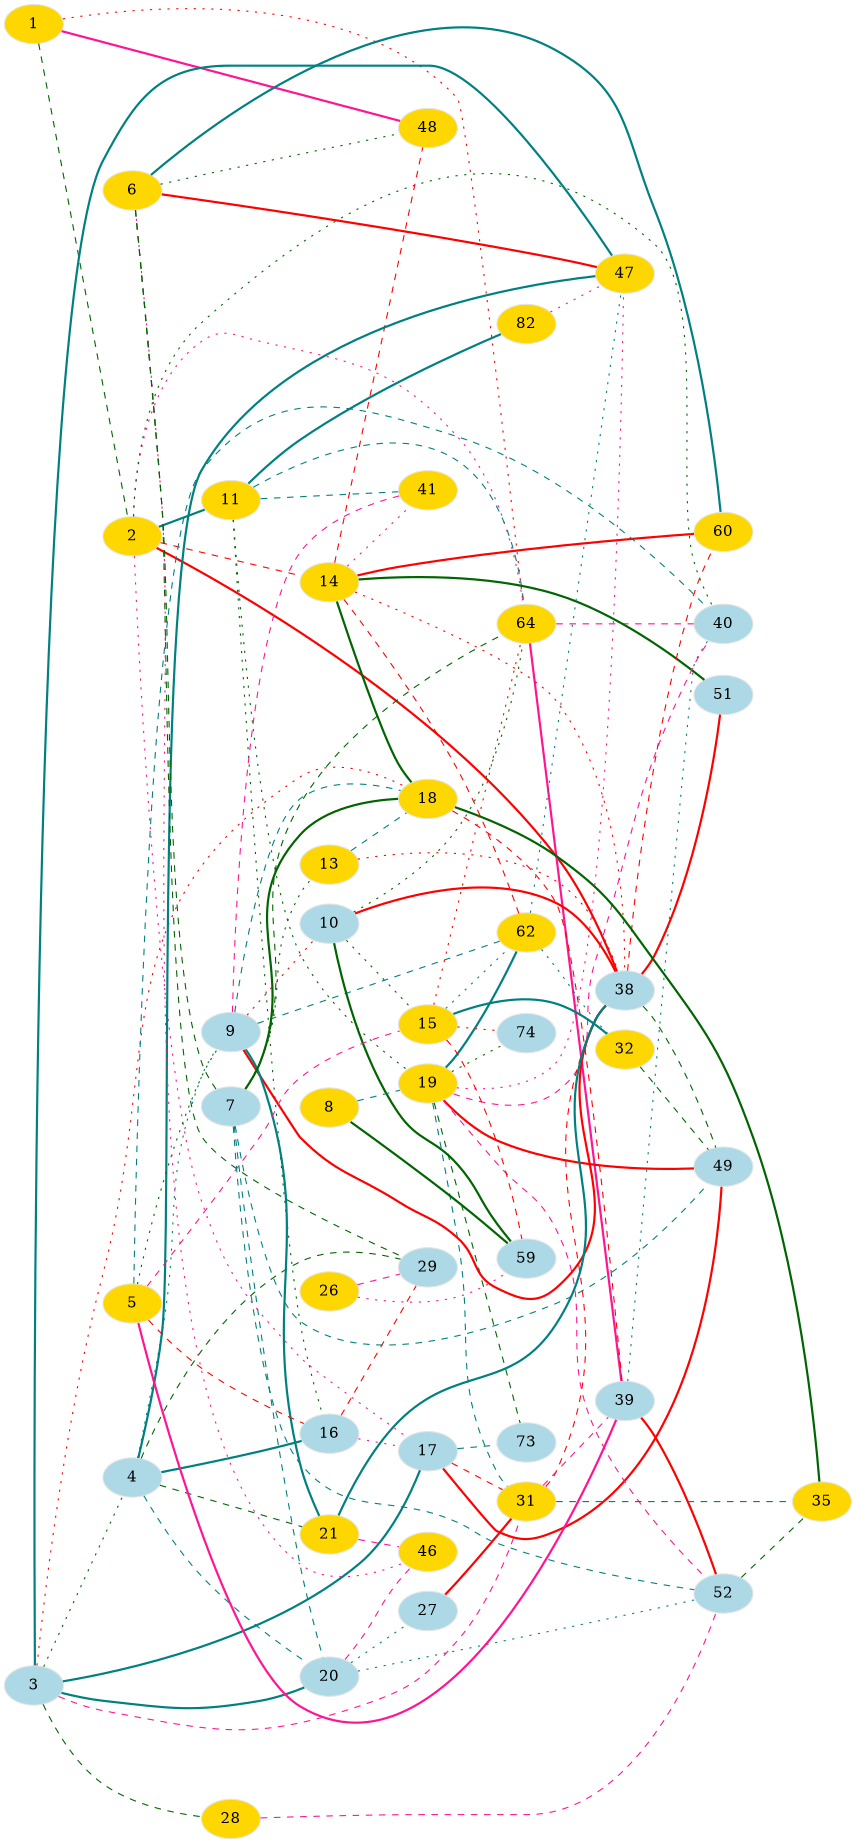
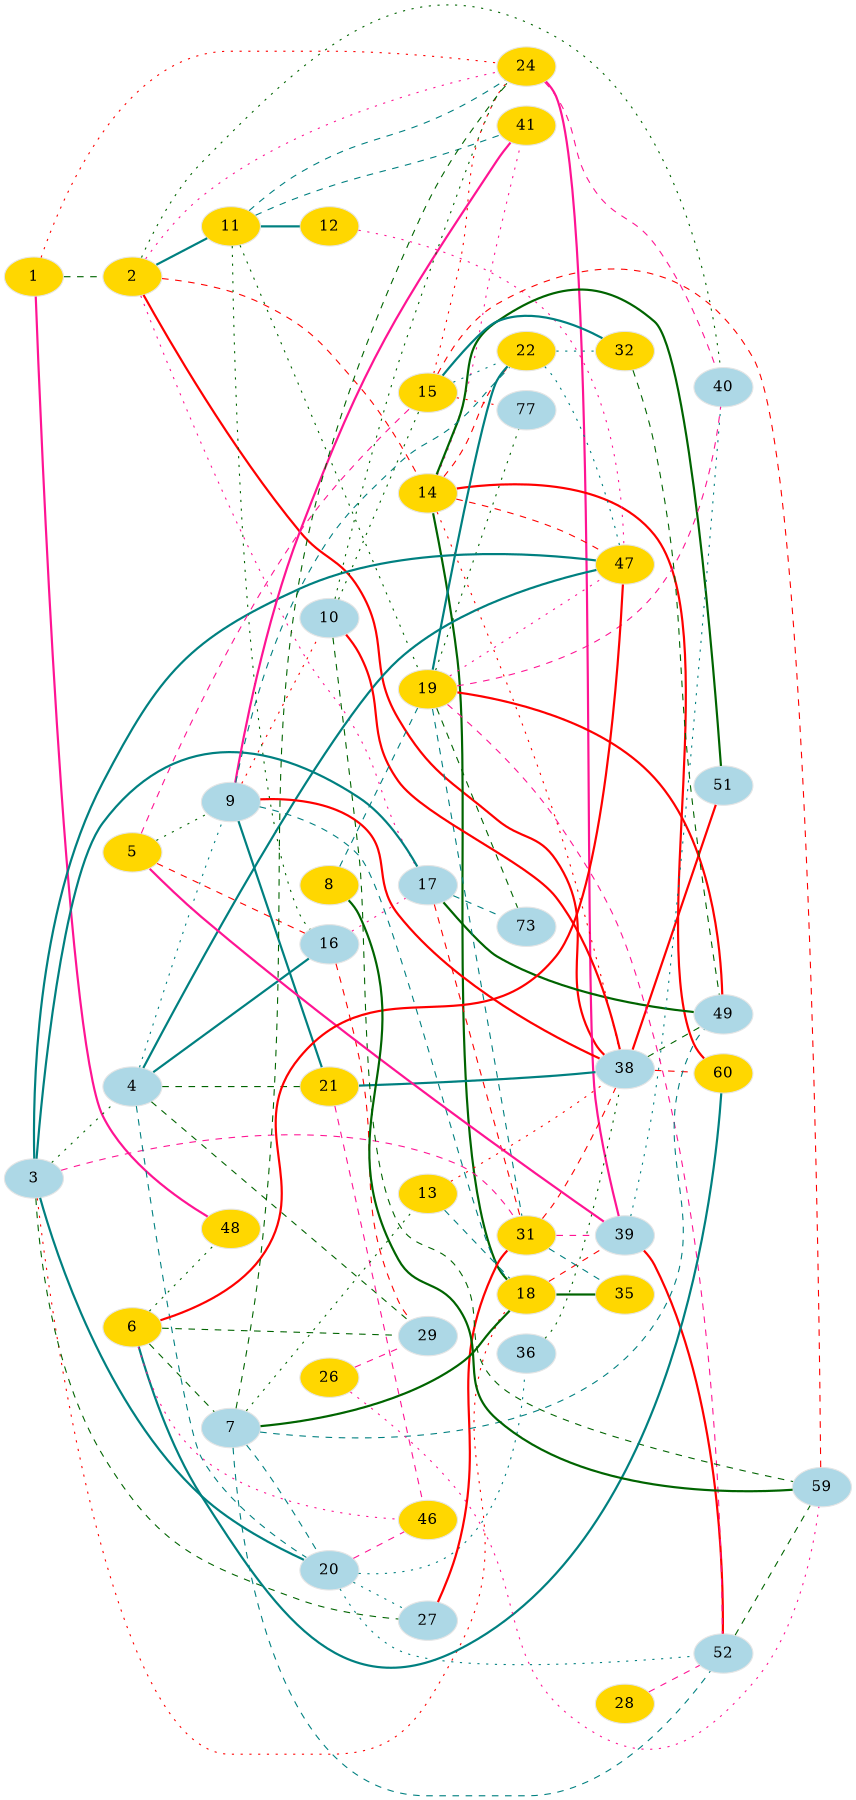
  graph {
    rankdir=LR
    node [color=gray90 fillcolor=gold style=filled]
    edge [color=teal style=dashed]
    2 [super="+58"]
-   24 [super="+42" label=64]
+   24 [super="+42"]
    11 [super="+55"]
    14 [super="+34"]
    17 [fillcolor=lightblue super="+71"]
    38 [fillcolor=lightblue super="+45"]
    40 [fillcolor=lightblue super="+62"]
    1
    48
    39 [fillcolor=lightblue super="+65"]
    16 [fillcolor=lightblue super="+68"]
    19 [super="+57"]
    41
-   12 [label=82]
+   12
    18 [super="+43"]
    60
-   22 [super="+23" label=62]
+   22 [super="+23"]
    51 [fillcolor=lightblue]
    31 [super="+56"]
    49 [fillcolor=lightblue super="+50"]
    73 [fillcolor=lightblue]
    3 [fillcolor=lightblue super="+37"]
    4 [fillcolor=lightblue super="+67"]
    20 [fillcolor=lightblue super="+44"]
    28
    47 [super="+70"]
    9 [fillcolor=lightblue super="+69"]
    21 [super="+64"]
    29 [fillcolor=lightblue super="+33"]
    35
    46
    52 [fillcolor=lightblue super="+54"]
    27 [fillcolor=lightblue]
+   36 [fillcolor=lightblue]
    10 [fillcolor=lightblue super="+63"]
    5 [super="+25"]
    15 [super="+30"]
    59 [fillcolor=lightblue]
    32 [super="+53"]
-   74 [fillcolor=lightblue]
+   74 [fillcolor=lightblue label=77]
    6 [super="+72"]
    7 [fillcolor=lightblue super="+61"]
    13 [super="+66"]
    8
    26
    2 -- 24 [color=deeppink style=dotted]
    2 -- 11 [style=bold]
    2 -- 14 [color=red]
    2 -- 17 [color=deeppink style=dotted weight=2]
    2 -- 38 [color=red style=bold]
    2 -- 40 [color=darkgreen style=dotted]
    24 -- 40 [color=deeppink]
    24 -- 39 [color=deeppink style=bold]
    11 -- 24
    11 -- 16 [color=darkgreen style=dotted]
    11 -- 19 [color=darkgreen style=dotted]
    11 -- 41
    11 -- 12 [style=bold]
    14 -- 38 [color=red style=dotted]
-   14 -- 48 [color=red]
+   14 -- 47 [color=red]
    14 -- 41 [color=deeppink style=dotted]
    14 -- 18 [color=darkgreen style=bold]
    14 -- 60 [color=red style=bold]
    14 -- 22 [color=red]
    14 -- 51 [color=darkgreen style=bold]
    17 -- 31 [color=red]
-   17 -- 49 [color=red style=bold]
+   17 -- 49 [color=darkgreen style=bold]
    17 -- 73
    38 -- 60 [color=red]
    38 -- 51 [color=red style=bold]
    38 -- 49 [color=darkgreen]
    1 -- 2 [color=darkgreen]
    1 -- 24 [color=red style=dotted]
    1 -- 48 [color=deeppink style=bold]
    39 -- 40 [style=dotted]
    39 -- 52 [color=red style=bold]
    16 -- 17 [color=deeppink style=dotted]
    16 -- 29 [color=red]
    19 -- 40 [color=deeppink]
    19 -- 22 [style=bold]
    19 -- 31
    19 -- 49 [color=red style=bold]
    19 -- 73 [color=darkgreen]
    19 -- 47 [color=deeppink style=dotted]
    19 -- 52 [color=deeppink]
    19 -- 74 [color=darkgreen style=dotted]
    12 -- 47 [color=deeppink style=dotted]
    18 -- 39 [color=red weight=2]
    18 -- 35 [color=darkgreen style=bold]
    22 -- 47 [style=dotted]
    22 -- 32 [style=dotted]
    31 -- 38 [color=red]
    31 -- 39 [color=deeppink weight=2]
    31 -- 35
    3 -- 17 [style=bold]
    3 -- 18 [color=red style=dotted]
    3 -- 31 [color=deeppink]
    3 -- 4 [color=darkgreen style=dotted]
    3 -- 20 [style=bold]
-   3 -- 28 [color=darkgreen]
+   3 -- 27 [color=darkgreen]
    3 -- 47 [style=bold]
    4 -- 16 [style=bold]
    4 -- 20
    4 -- 47 [style=bold]
    4 -- 9 [style=dotted]
    4 -- 21 [color=darkgreen]
    4 -- 29 [color=darkgreen]
    20 -- 46 [color=deeppink]
    20 -- 52 [style=dotted weight=2]
    20 -- 27 [style=dotted]
+   20 -- 36 [style=dotted]
    28 -- 52 [color=deeppink]
    9 -- 38 [color=red style=bold]
-   9 -- 41 [color=deeppink]
+   9 -- 41 [color=deeppink style=bold]
    9 -- 18
    9 -- 22
    9 -- 21 [style=bold]
    9 -- 10 [color=red style=dotted]
    21 -- 38 [style=bold]
    21 -- 46 [color=deeppink]
-   52 -- 35 [color=darkgreen]
+   52 -- 59 [color=darkgreen]
    27 -- 31 [color=red style=bold]
+   36 -- 38 [color=darkgreen style=dotted]
    10 -- 24 [color=darkgreen style=dotted]
    10 -- 38 [color=red style=bold]
    10 -- 15 [color=darkgreen style=dotted]
-   10 -- 59 [color=darkgreen style=bold]
-   5 -- 40
+   10 -- 59 [color=darkgreen]
    5 -- 39 [color=deeppink style=bold weight=2]
    5 -- 16 [color=red]
    5 -- 9 [color=darkgreen style=dotted]
    5 -- 15 [color=deeppink]
    15 -- 24 [color=red style=dotted]
    15 -- 22 [style=dotted]
    15 -- 59 [color=red]
    15 -- 32 [style=bold]
    15 -- 74 [color=red style=dotted]
    32 -- 49 [color=darkgreen]
    6 -- 48 [color=darkgreen style=dotted]
    6 -- 60 [style=bold]
    6 -- 47 [color=red style=bold weight=2]
    6 -- 29 [color=darkgreen]
    6 -- 46 [color=deeppink style=dotted]
    6 -- 7 [color=darkgreen]
    7 -- 24 [color=darkgreen]
    7 -- 18 [color=darkgreen style=bold]
    7 -- 49
    7 -- 20 [weight=2]
    7 -- 52
    7 -- 13 [color=darkgreen style=dotted]
    13 -- 38 [color=red style=dotted]
    13 -- 18
    8 -- 19
    8 -- 59 [color=darkgreen style=bold]
    26 -- 29 [color=deeppink]
    26 -- 59 [color=deeppink style=dotted]
  }
